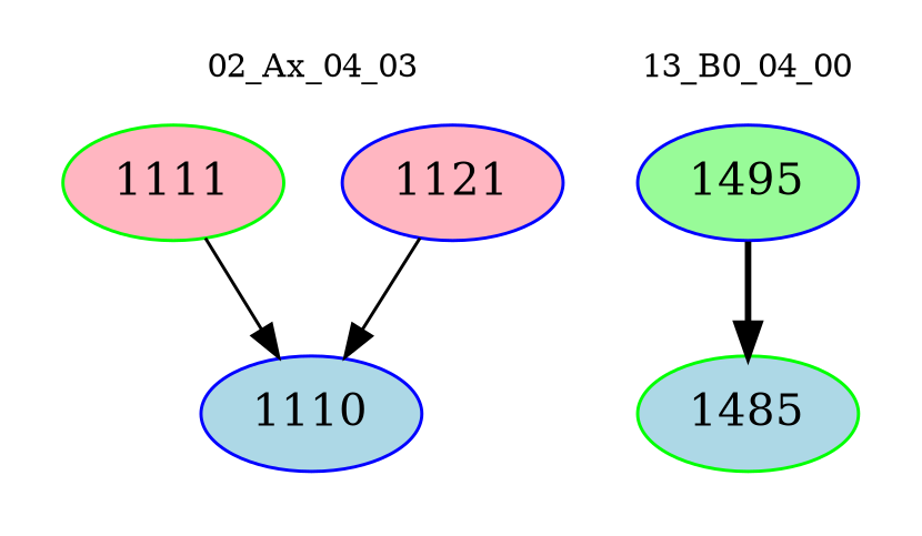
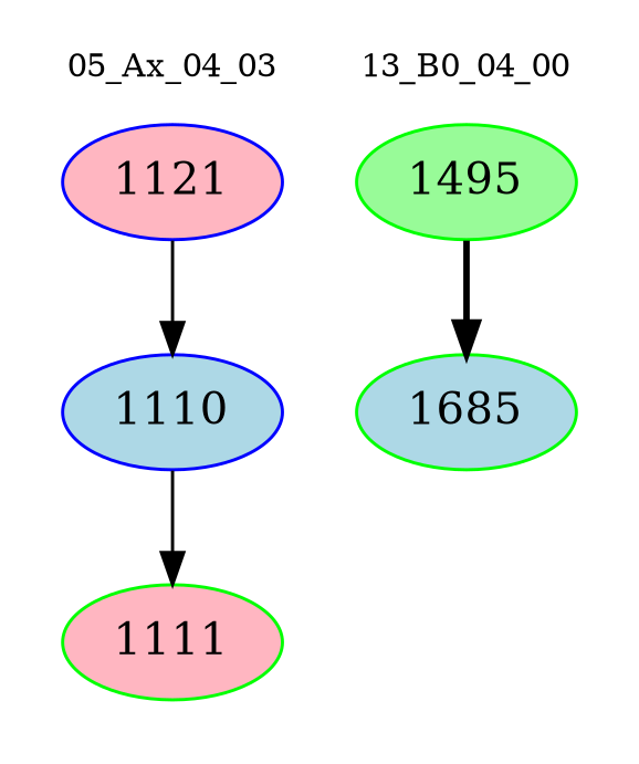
  digraph {
    node [color=blue fillcolor=lightpink style=filled]
    edge [color=black style=solid]
    n1 [label=1121]
    n2 [fillcolor=lightblue label=1110]
    n3 [color=green label=1111]
-   n4 [fillcolor=palegreen label=1495]
-   n5 [color=green fillcolor=lightblue label=1485]
+   n4 [color=green fillcolor=palegreen label=1495]
+   n5 [color=green fillcolor=lightblue label=1685]
    subgraph cluster_1 {
      color=white
      fontsize=10
-     label="02_Ax_04_03"
+     label="05_Ax_04_03"
      n1
      n2
      n3
    }
    subgraph cluster_2 {
      color=white
      fontsize=10
      label="13_B0_04_00"
      n4
      n5
    }
    n1 -> n2
-   n3 -> n2
+   n2 -> n3
    n4 -> n5 [style=bold]
  }
